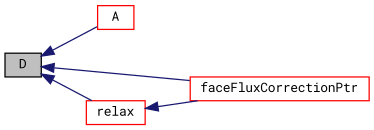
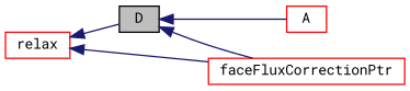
  digraph {
    fontname="Roboto Mono"
    rankdir=LR
    node [color=red fontname="Roboto Mono" fontsize=10 shape=record]
    edge [color=midnightblue dir=back fontname="Roboto Mono" fontsize=10 labelfontname=FreeSans labelfontsize=10 style=solid]
    n1 [color=black fillcolor=grey75 fontcolor=black height=0.2 label=D style=filled width=0.4]
    n2 [height=0.2 label=A width=0.4]
    n3 [height=0.2 label=faceFluxCorrectionPtr width=0.4]
    n4 [height=0.2 label=relax width=0.4]
    n1 -> n2
    n1 -> n3
-   n1 -> n4
+   n4 -> n1
    n4 -> n3
  }
